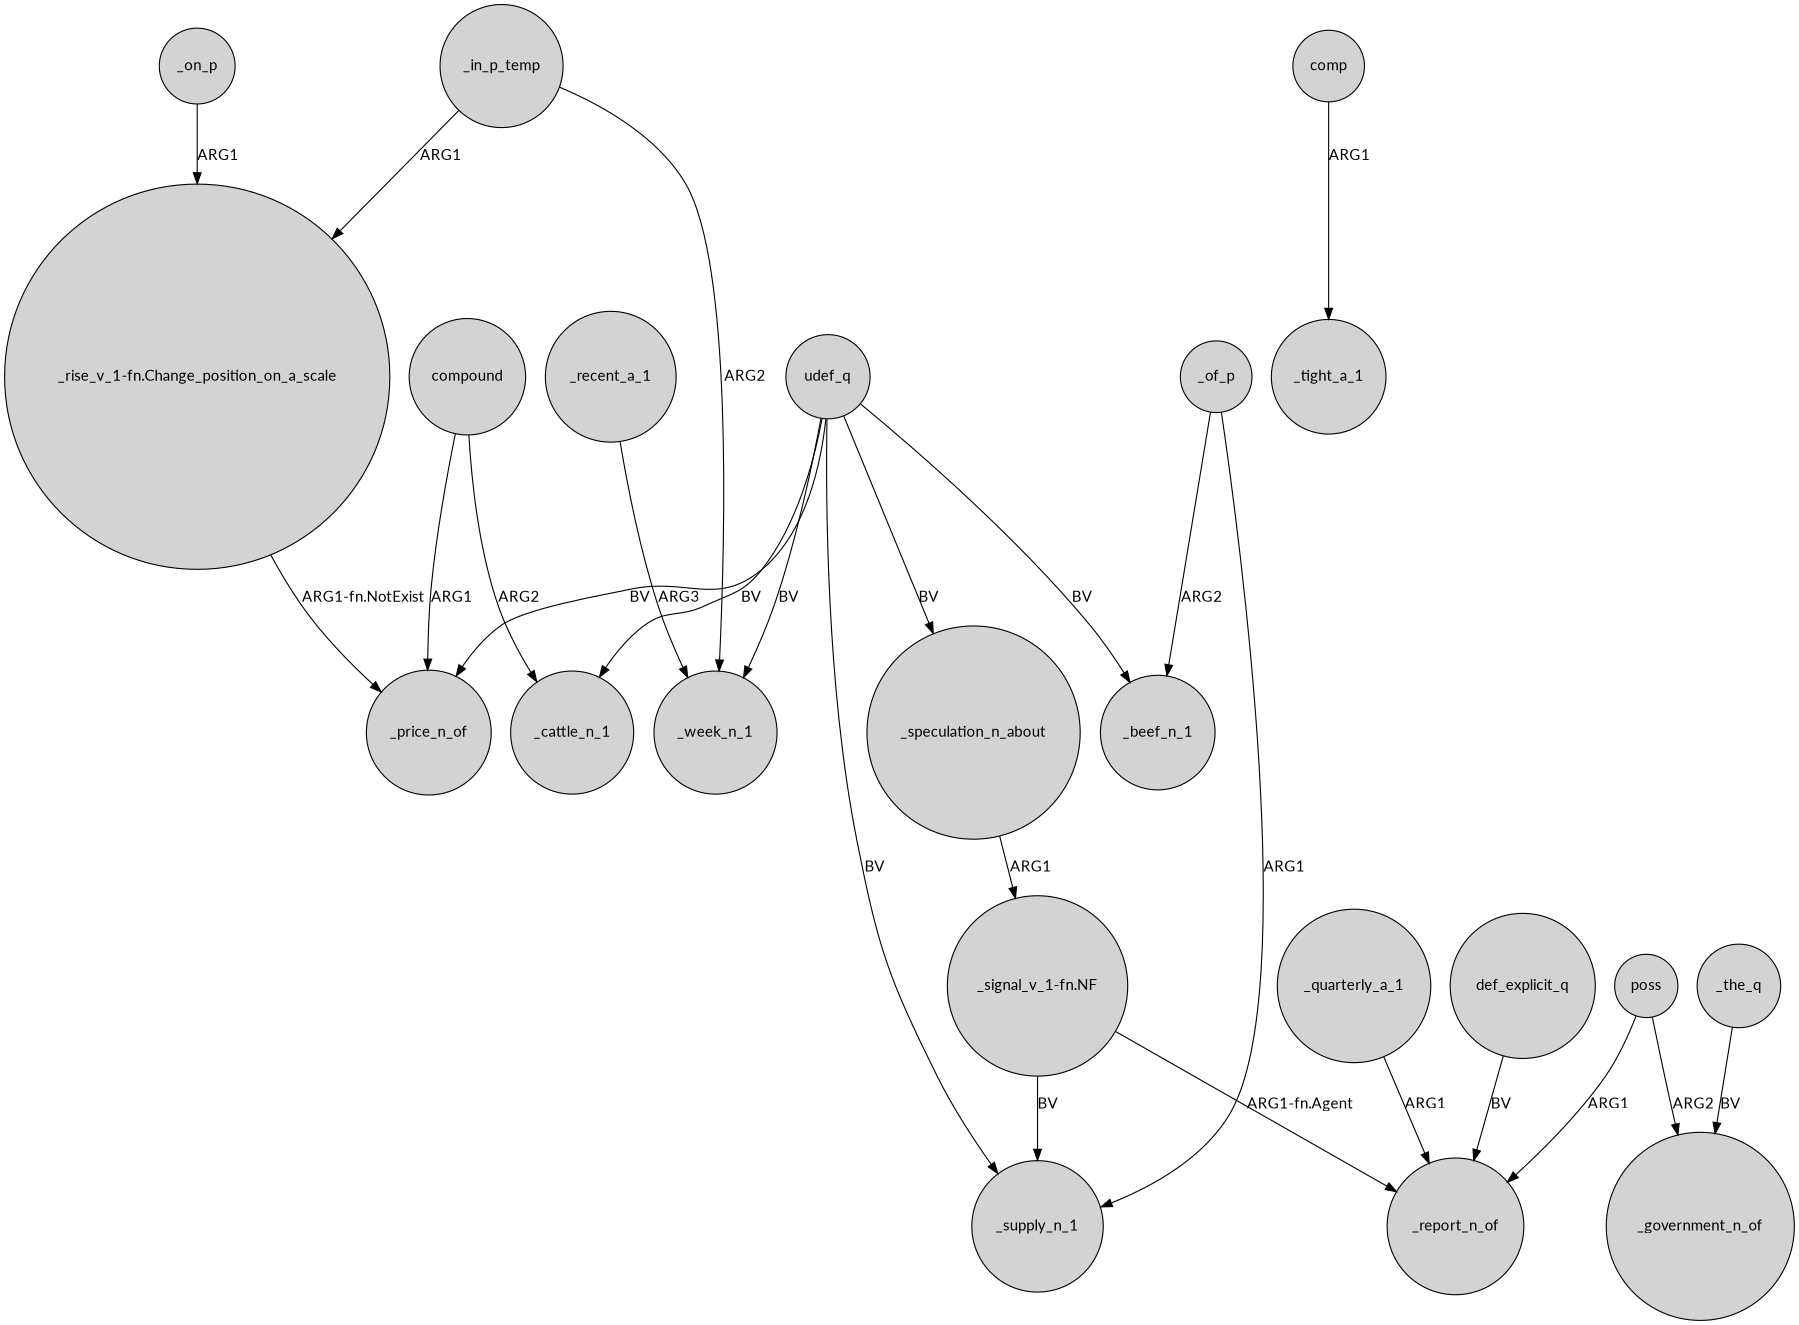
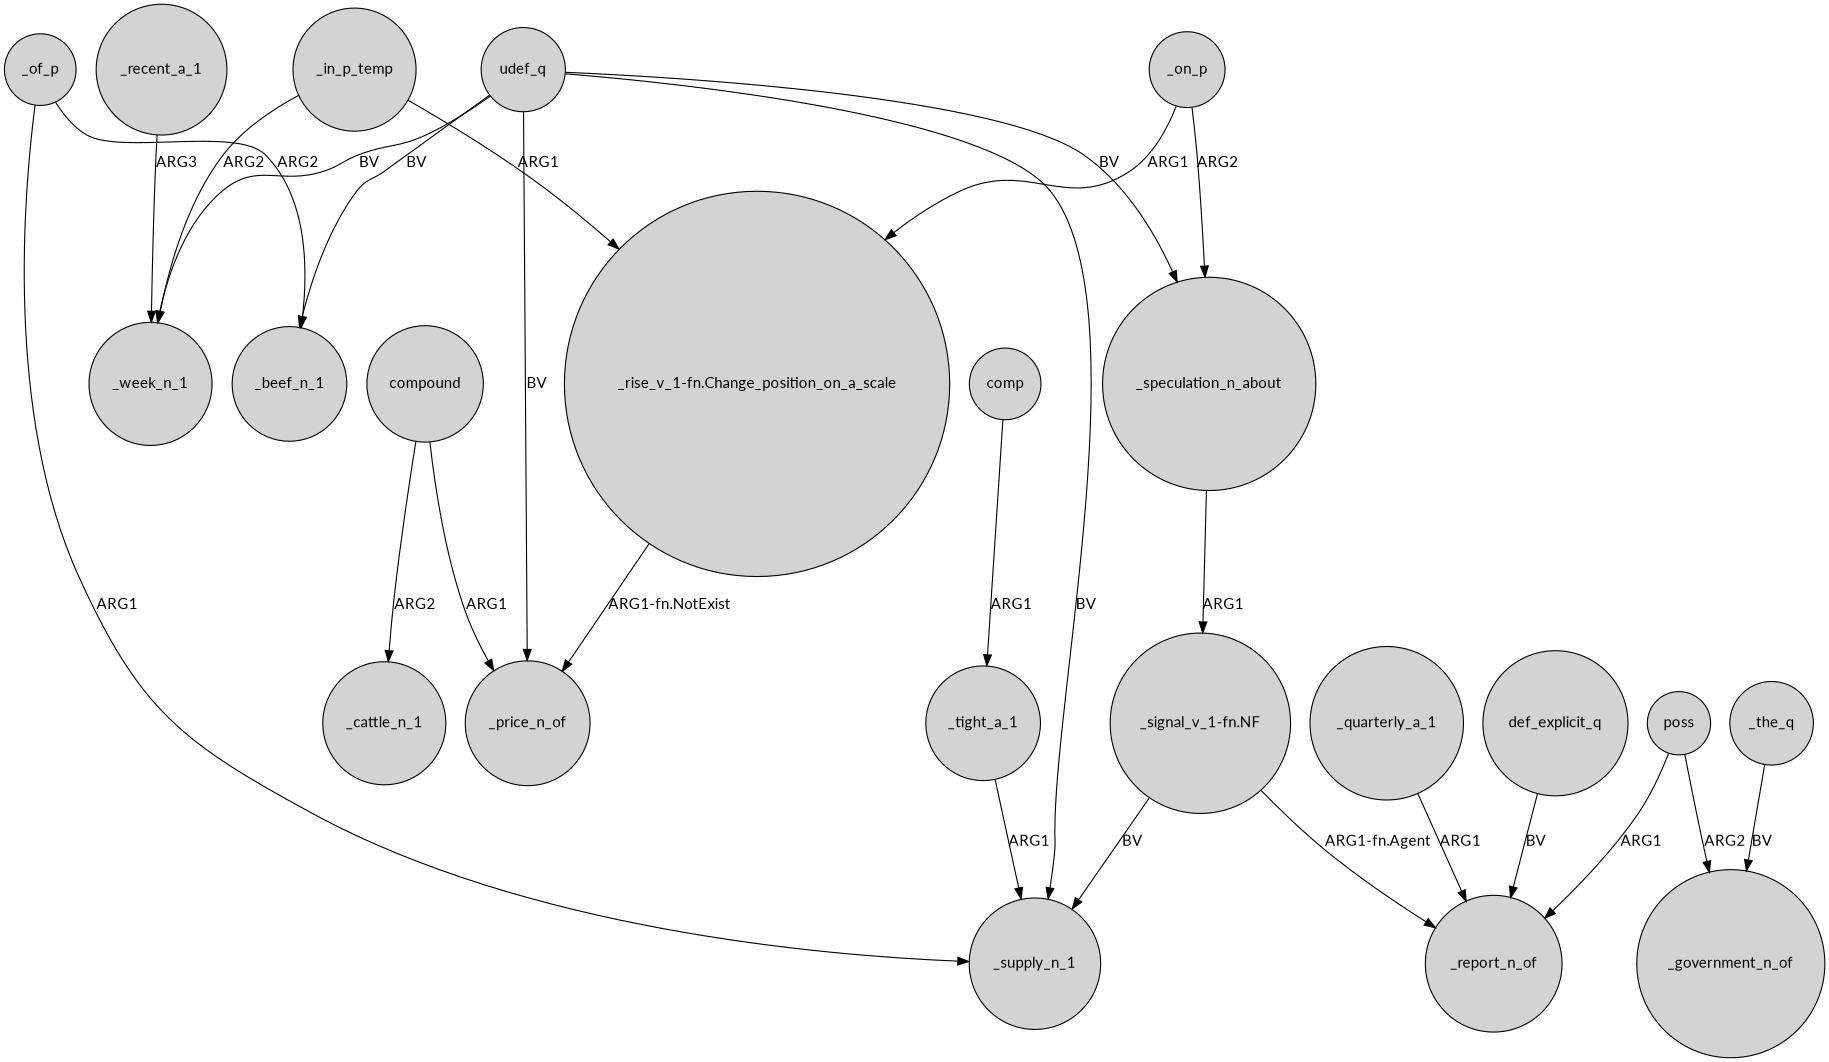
  digraph {
    fontname=Lato
    node [fontname=Lato shape=circle style=filled]
    edge [fontname=Lato]
    udef_q
    _price_n_of
    _speculation_n_about
    _week_n_1
    _supply_n_1
    _cattle_n_1
    _beef_n_1
    "_signal_v_1-fn.NF"
    poss
    _report_n_of
    _government_n_of
    comp
    _tight_a_1
    _on_p
    "_rise_v_1-fn.Change_position_on_a_scale"
    _in_p_temp
    _of_p
    _quarterly_a_1
    _recent_a_1
    compound
    _the_q
    def_explicit_q
    udef_q -> _price_n_of [label=BV]
    udef_q -> _speculation_n_about [label=BV]
    udef_q -> _week_n_1 [label=BV]
    udef_q -> _supply_n_1 [label=BV]
-   udef_q -> _cattle_n_1 [label=BV]
    udef_q -> _beef_n_1 [label=BV]
    _speculation_n_about -> "_signal_v_1-fn.NF" [label=ARG1]
    "_signal_v_1-fn.NF" -> _supply_n_1 [label=BV]
    "_signal_v_1-fn.NF" -> _report_n_of [label="ARG1-fn.Agent"]
    poss -> _report_n_of [label=ARG1]
    poss -> _government_n_of [label=ARG2]
    comp -> _tight_a_1 [label=ARG1]
+   _tight_a_1 -> _supply_n_1 [label=ARG1]
+   _on_p -> _speculation_n_about [label=ARG2]
    _on_p -> "_rise_v_1-fn.Change_position_on_a_scale" [label=ARG1]
    "_rise_v_1-fn.Change_position_on_a_scale" -> _price_n_of [label="ARG1-fn.NotExist"]
    _in_p_temp -> _week_n_1 [label=ARG2]
    _in_p_temp -> "_rise_v_1-fn.Change_position_on_a_scale" [label=ARG1]
    _of_p -> _supply_n_1 [label=ARG1]
    _of_p -> _beef_n_1 [label=ARG2]
    _quarterly_a_1 -> _report_n_of [label=ARG1]
    _recent_a_1 -> _week_n_1 [label=ARG3]
    compound -> _price_n_of [label=ARG1]
    compound -> _cattle_n_1 [label=ARG2]
    _the_q -> _government_n_of [label=BV]
    def_explicit_q -> _report_n_of [label=BV]
  }
